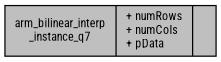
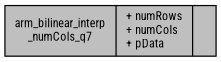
  digraph {
    rankdir=LR
    fontname="Roboto Condensed"
-   n1 [color=black fillcolor=grey75 fontcolor=black fontname="Roboto Condensed" fontsize=10 height=0.2 label="{arm_bilinear_interp\l_instance_q7\n|+ numRows\l+ numCols\l+ pData\l|}" shape=record style=filled width=0.4]
+   n1 [color=black fillcolor=grey75 fontcolor=black fontname="Roboto Condensed" fontsize=10 height=0.2 label="{arm_bilinear_interp\l_numCols_q7\n|+ numRows\l+ numCols\l+ pData\l|}" shape=record style=filled width=0.4]
  }
